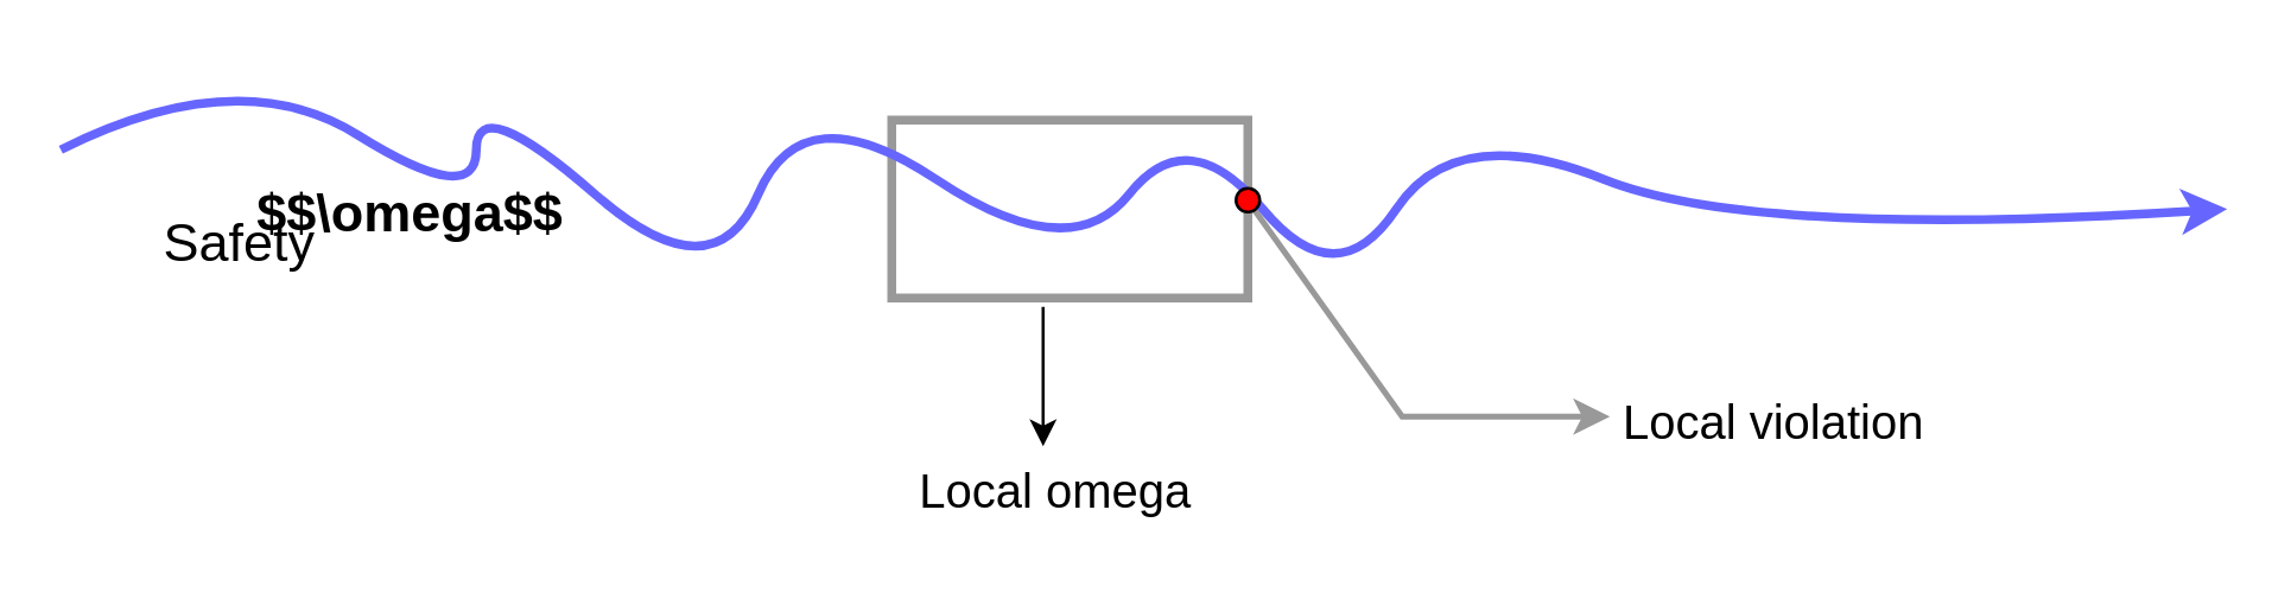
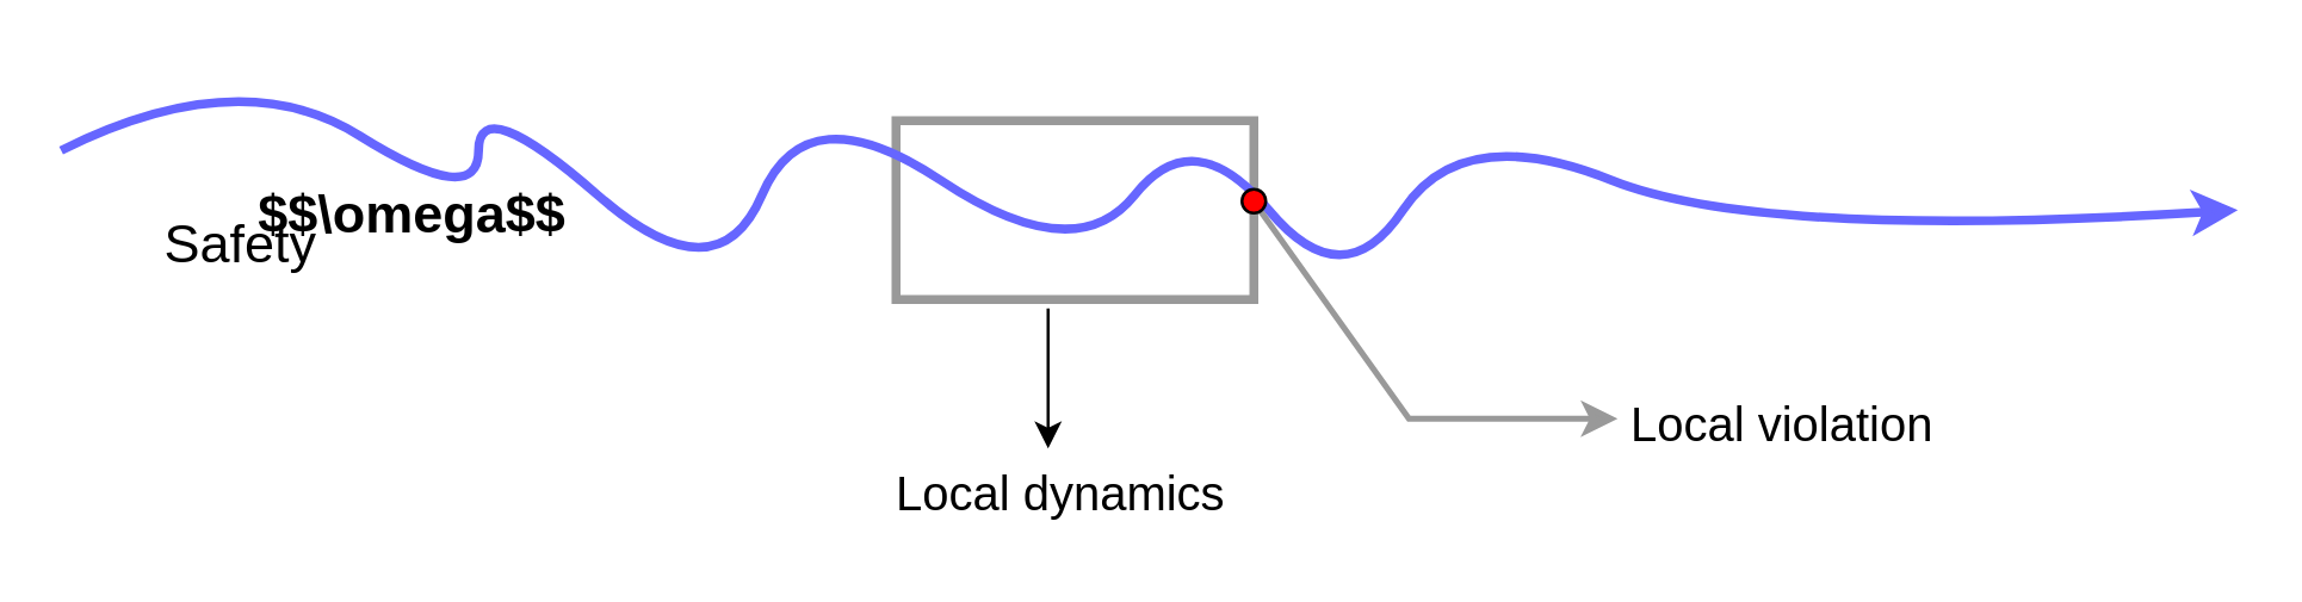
  <mxCell id="0" />
  <mxCell id="1" parent="0" />
  <mxCell id="2" value="" style="whiteSpace=wrap;html=1;fillColor=none;strokeColor=#999999;strokeWidth=3;" parent="1" vertex="1"><mxGeometry x="300" y="40" width="120" height="60" as="geometry" /></mxCell>
  <mxCell id="3" value="" style="curved=1;endArrow=classic;html=1;rounded=0;strokeWidth=3;fillColor=#6666FF;strokeColor=#6666FF;" parent="1" edge="1"><mxGeometry width="50" height="50" relative="1" as="geometry"><mxPoint x="20" y="50" as="sourcePoint" /><mxPoint x="750" y="70" as="targetPoint" /><Array as="points"><mxPoint x="80" y="20" /><mxPoint x="160" y="70" /><mxPoint x="160" y="30" /><mxPoint x="240" y="100" /><mxPoint x="270" y="30" /><mxPoint x="360" y="90" /><mxPoint x="400" y="40" /><mxPoint x="450" y="100" /><mxPoint x="490" y="40" /><mxPoint x="590" y="80" /></Array></mxGeometry></mxCell>
  <mxCell id="4" value="" style="endArrow=classic;html=1;rounded=0;strokeColor=#999999;strokeWidth=2;" parent="1" edge="1"><mxGeometry width="50" height="50" relative="1" as="geometry"><mxPoint x="422" y="70" as="sourcePoint" /><mxPoint x="542" y="140" as="targetPoint" /><Array as="points"><mxPoint x="472" y="140" /></Array></mxGeometry></mxCell>
  <mxCell id="5" value="" style="ellipse;whiteSpace=wrap;html=1;aspect=fixed;fillColor=#FF0000;" parent="1" vertex="1"><mxGeometry x="416" y="63" width="8" height="8" as="geometry" /></mxCell>
  <mxCell id="6" value="&lt;font style=&quot;font-size: 16px;&quot;&gt;Local violation &lt;/font&gt;" style="text;html=1;align=center;verticalAlign=middle;resizable=0;points=[];autosize=1;strokeColor=none;fillColor=none;" parent="1" vertex="1"><mxGeometry x="532" y="127" width="130" height="30" as="geometry" /></mxCell>
  <mxCell id="7" value="" style="endArrow=classic;html=1;rounded=0;exitX=0.425;exitY=1.05;exitDx=0;exitDy=0;exitPerimeter=0;" parent="1" source="2" edge="1"><mxGeometry width="50" height="50" relative="1" as="geometry"><mxPoint x="350" y="200" as="sourcePoint" /><mxPoint x="351" y="150" as="targetPoint" /></mxGeometry></mxCell>
- <mxCell id="8" value="&lt;font style=&quot;font-size: 16px;&quot;&gt;Local omega &lt;/font&gt;" style="text;html=1;align=center;verticalAlign=middle;resizable=0;points=[];autosize=1;strokeColor=none;fillColor=none;" parent="1" vertex="1"><mxGeometry x="290" y="150" width="130" height="30" as="geometry" /></mxCell>
+ <mxCell id="8" value="&lt;font style=&quot;font-size: 16px;&quot;&gt;Local dynamics &lt;/font&gt;" style="text;html=1;align=center;verticalAlign=middle;resizable=0;points=[];autosize=1;strokeColor=none;fillColor=none;" parent="1" vertex="1"><mxGeometry x="290" y="150" width="130" height="30" as="geometry" /></mxCell>
  <mxCell id="9" value="&lt;div style=&quot;font-size: 18px;&quot;&gt;&lt;font style=&quot;font-size: 18px;&quot;&gt;Safety&lt;/font&gt;&lt;/div&gt;&lt;div style=&quot;font-size: 18px;&quot;&gt;&lt;font style=&quot;font-size: 18px;&quot;&gt;&lt;br&gt;&lt;/font&gt;&lt;/div&gt;" style="text;html=1;align=center;verticalAlign=middle;resizable=0;points=[];autosize=1;strokeColor=none;fillColor=none;" vertex="1" parent="1"><mxGeometry x="30" y="63" width="100" height="60" as="geometry" /></mxCell>
  <mxCell id="10" value="&lt;div style=&quot;font-size: 18px;&quot;&gt;&lt;b&gt;&lt;font style=&quot;font-size: 18px;&quot;&gt;&amp;nbsp;$$\omega$$&lt;/font&gt;&lt;/b&gt;&lt;/div&gt;" style="text;html=1;align=center;verticalAlign=middle;resizable=0;points=[];autosize=1;strokeColor=none;fillColor=none;" vertex="1" parent="1"><mxGeometry x="70" y="52" width="130" height="40" as="geometry" /></mxCell>
